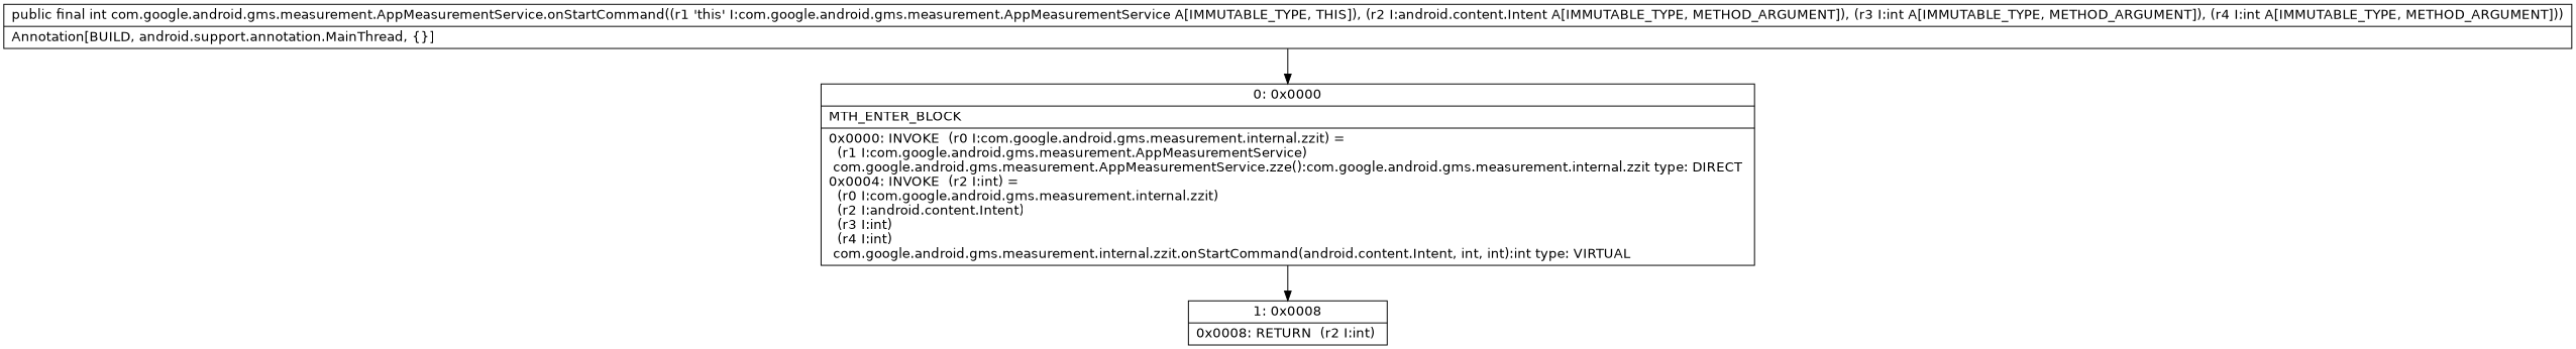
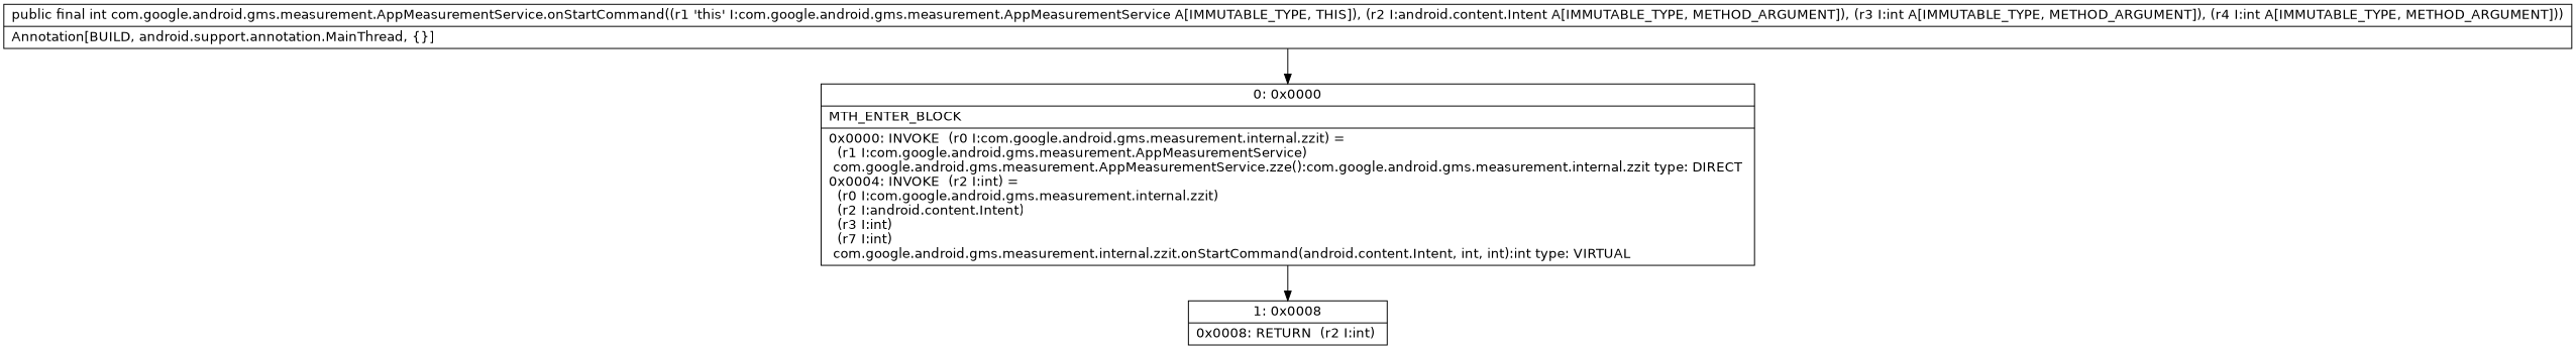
  digraph {
    fontname="DejaVu Sans"
    node [shape=record fontname="DejaVu Sans"]
    edge [fontname="DejaVu Sans"]
-   n1 [label="{0\:\ 0x0000|MTH_ENTER_BLOCK\l|0x0000: INVOKE  (r0 I:com.google.android.gms.measurement.internal.zzit) = \l  (r1 I:com.google.android.gms.measurement.AppMeasurementService)\l com.google.android.gms.measurement.AppMeasurementService.zze():com.google.android.gms.measurement.internal.zzit type: DIRECT \l0x0004: INVOKE  (r2 I:int) = \l  (r0 I:com.google.android.gms.measurement.internal.zzit)\l  (r2 I:android.content.Intent)\l  (r3 I:int)\l  (r4 I:int)\l com.google.android.gms.measurement.internal.zzit.onStartCommand(android.content.Intent, int, int):int type: VIRTUAL \l}"]
+   n1 [label="{0\:\ 0x0000|MTH_ENTER_BLOCK\l|0x0000: INVOKE  (r0 I:com.google.android.gms.measurement.internal.zzit) = \l  (r1 I:com.google.android.gms.measurement.AppMeasurementService)\l com.google.android.gms.measurement.AppMeasurementService.zze():com.google.android.gms.measurement.internal.zzit type: DIRECT \l0x0004: INVOKE  (r2 I:int) = \l  (r0 I:com.google.android.gms.measurement.internal.zzit)\l  (r2 I:android.content.Intent)\l  (r3 I:int)\l  (r7 I:int)\l com.google.android.gms.measurement.internal.zzit.onStartCommand(android.content.Intent, int, int):int type: VIRTUAL \l}"]
    n2 [label="{1\:\ 0x0008|0x0008: RETURN  (r2 I:int) \l}"]
    n3 [label="{public final int com.google.android.gms.measurement.AppMeasurementService.onStartCommand((r1 'this' I:com.google.android.gms.measurement.AppMeasurementService A[IMMUTABLE_TYPE, THIS]), (r2 I:android.content.Intent A[IMMUTABLE_TYPE, METHOD_ARGUMENT]), (r3 I:int A[IMMUTABLE_TYPE, METHOD_ARGUMENT]), (r4 I:int A[IMMUTABLE_TYPE, METHOD_ARGUMENT]))  | Annotation[BUILD, android.support.annotation.MainThread, \{\}]\l}"]
    n1 -> n2
    n3 -> n1
  }
